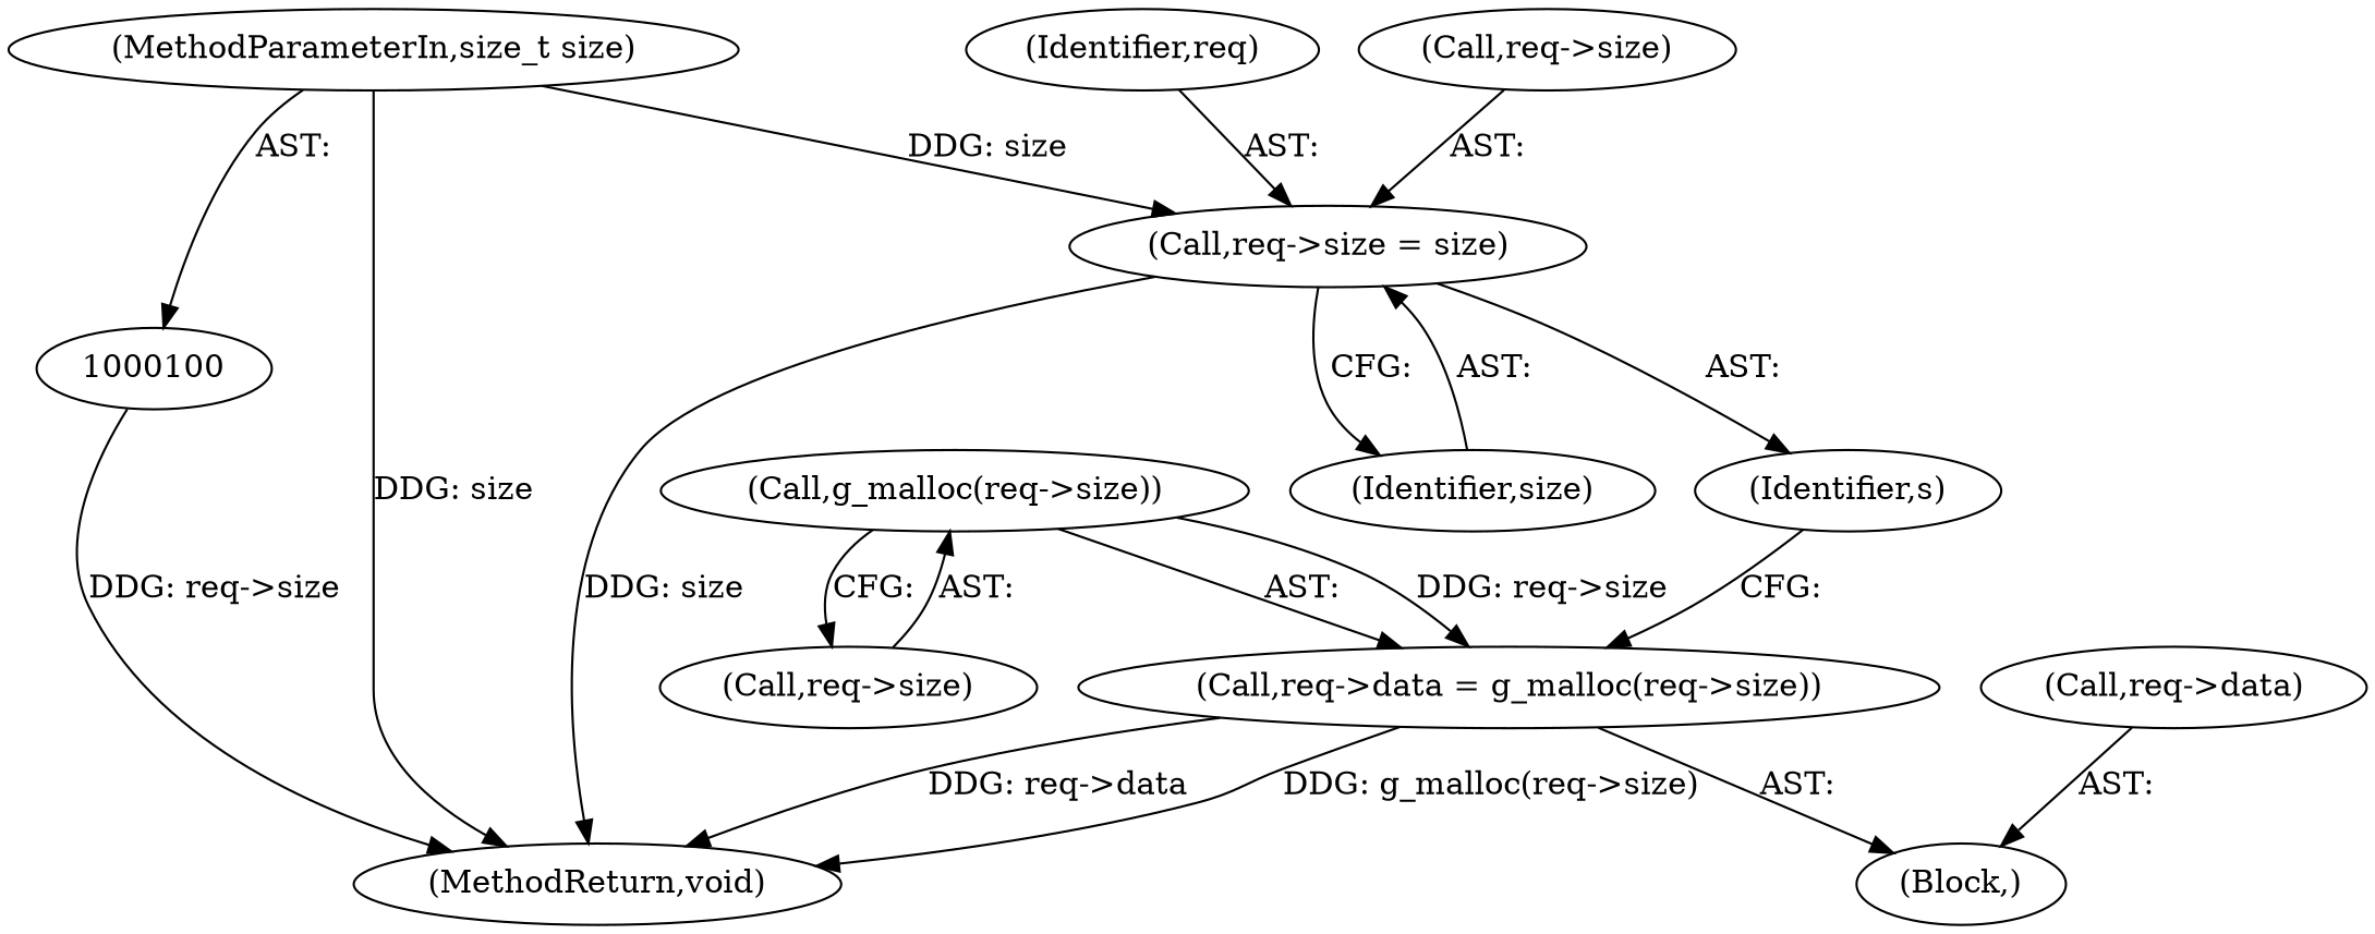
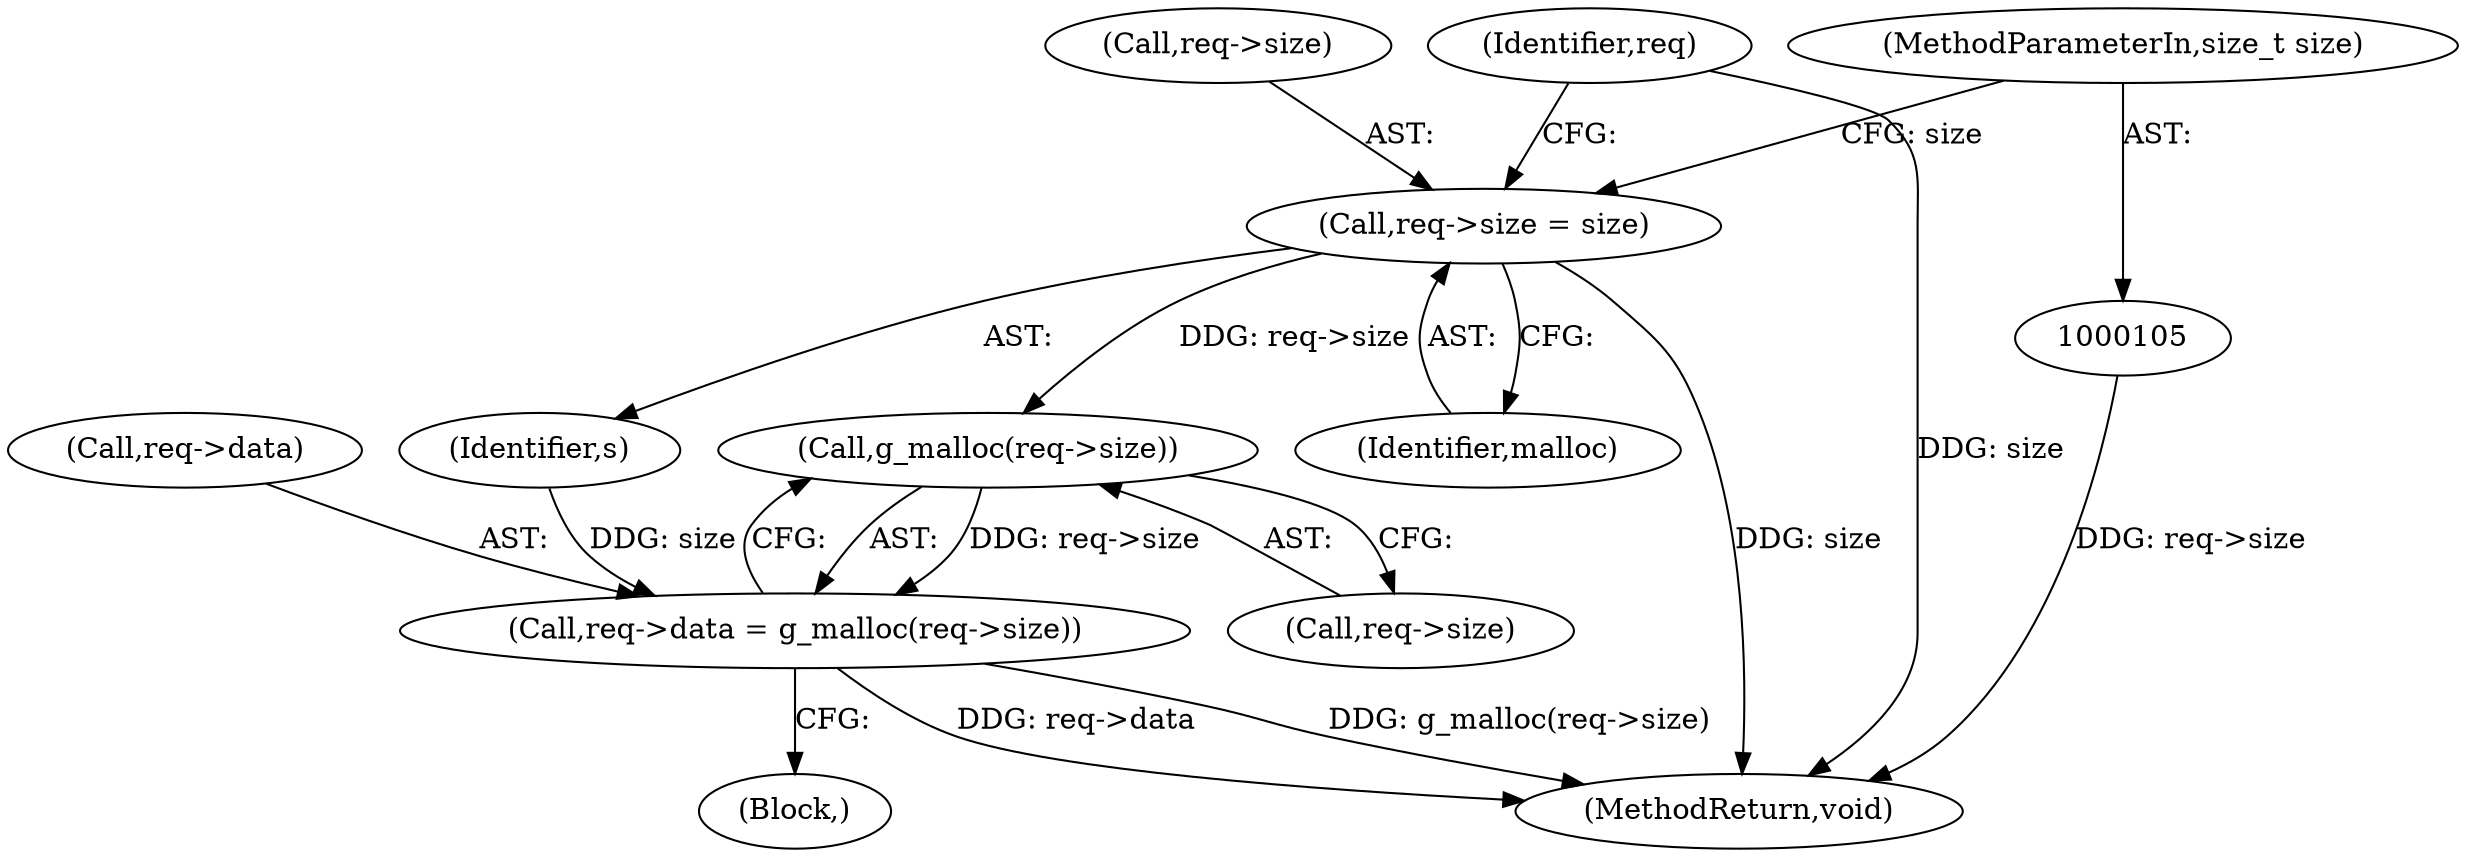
  digraph {
    n1 [label="(Call,g_malloc(req->size))"]
    n2 [label="(Call,req->data = g_malloc(req->size))"]
    n3 [label="(Call,req->size)"]
    n4 [label="(MethodReturn,void)"]
    n5 [label="(Block,)"]
    n6 [label="(Call,req->size = size)"]
-   n7 [label="(Identifier,size)"]
+   n7 [label="(Identifier,malloc)"]
    n8 [label="(Identifier,s)"]
    n9 [label="(MethodParameterIn,size_t size)"]
-   1000100
+   1000100 [label=1000105]
    n11 [label="(Call,req->size)"]
    n12 [label="(Identifier,req)"]
    n13 [label="(Call,req->data)"]
    n1 -> n2 [label="AST: "]
    n1 -> n2 [label="DDG: req->size"]
    n1 -> n3 [label="CFG: "]
+   n2 -> n1 [label="CFG: "]
    n2 -> n4 [label="DDG: g_malloc(req->size)"]
    n2 -> n4 [label="DDG: req->data"]
-   n2 -> n5 [label="AST: "]
+   n2 -> n5 [label="CFG: "]
    n3 -> n1 [label="AST: "]
+   n6 -> n1 [label="DDG: req->size"]
    n6 -> n4 [label="DDG: size"]
    n6 -> n7 [label="CFG: "]
    n6 -> n8 [label="AST: "]
    n7 -> n6 [label="AST: "]
-   n8 -> n2 [label="CFG: "]
-   n9 -> n4 [label="DDG: size"]
-   n9 -> n6 [label="DDG: size"]
+   n8 -> n2 [label="DDG: size"]
+   n12 -> n4 [label="DDG: size"]
+   n9 -> n6 [label="CFG: size"]
    n9 -> 1000100 [label="AST: "]
    1000100 -> n4 [label="DDG: req->size"]
    n11 -> n6 [label="AST: "]
-   n12 -> n6 [label="AST: "]
-   n13 -> n5 [label="AST: "]
+   n12 -> n6 [label="CFG: "]
+   n13 -> n2 [label="AST: "]
  }
